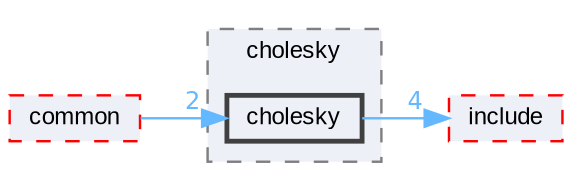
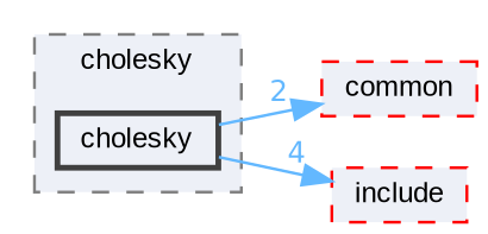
  digraph {
    compound=true
    fontname="Liberation Sans"
    rankdir=LR
    node [color=red fillcolor="#edf0f7" fontname="Liberation Sans" fontsize=10 shape=box style="filled,dashed"]
    edge [color=steelblue1 fontcolor=steelblue1 fontname="Liberation Sans" fontsize=10 labeldistance=1.5 labelfontname=Helvetica labelfontsize=10]
    n1 [color=grey25 height=0.2 label=cholesky style="filled,bold" width=0.4]
    n2 [height=0.2 label=common width=0.4]
    n3 [height=0.2 label=include width=0.4]
    subgraph cluster_1 {
      bgcolor="#edf0f7"
      fontsize=10
      label=cholesky
      pencolor=grey50
      style="filled,dashed"
      n1
    }
-   n2 -> n1 [headlabel=2]
+   n1 -> n2 [headlabel=2]
    n1 -> n3 [headlabel=4]
  }
